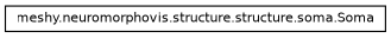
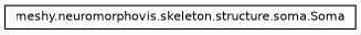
  digraph {
    rankdir=LR
-   n1 [color=black fillcolor=white fontname=Helvetica fontsize=10 height=0.2 label="meshy.neuromorphovis.structure.structure.soma.Soma" shape=record style=filled width=0.4]
+   n1 [color=black fillcolor=white fontname=Helvetica fontsize=10 height=0.2 label="meshy.neuromorphovis.skeleton.structure.soma.Soma" shape=record style=filled width=0.4]
  }
